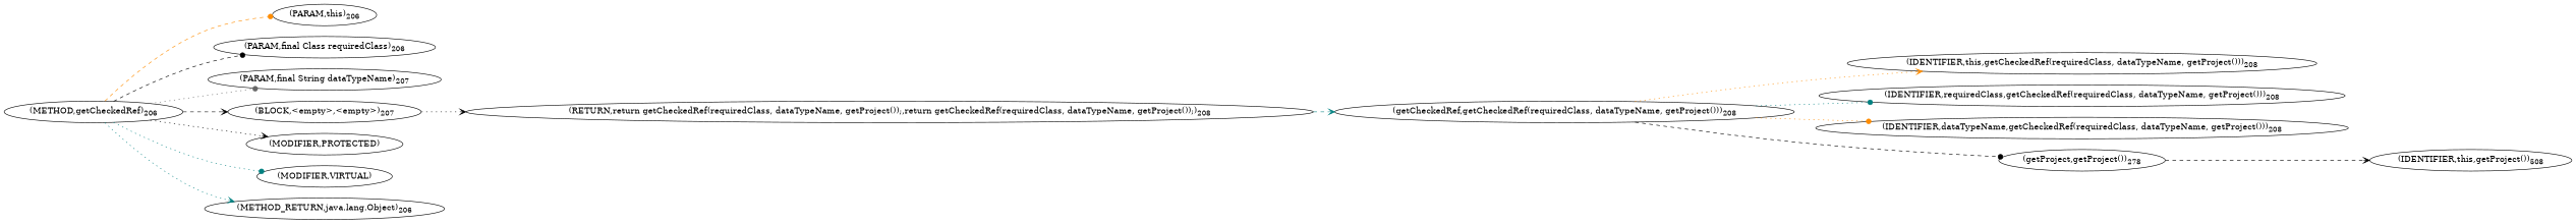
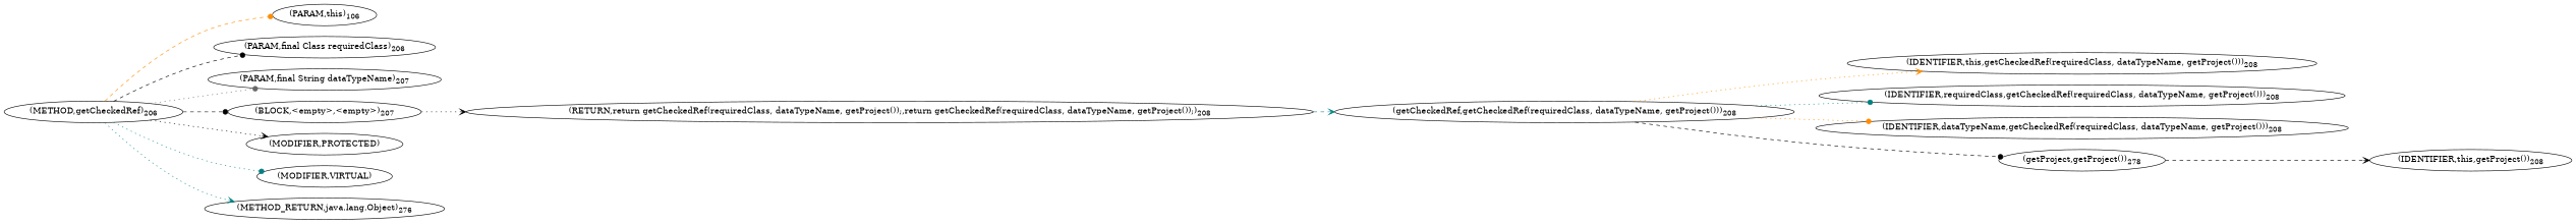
  digraph {
    rankdir=LR
    edge [arrowhead=dot color=black style=dotted]
    n1 [label=<(METHOD,getCheckedRef)<SUB>206</SUB>>]
-   n2 [label=<(PARAM,this)<SUB>206</SUB>>]
+   n2 [label=<(PARAM,this)<SUB>106</SUB>>]
    n3 [label=<(PARAM,final Class requiredClass)<SUB>206</SUB>>]
    n4 [label=<(PARAM,final String dataTypeName)<SUB>207</SUB>>]
    n5 [label=<(BLOCK,&lt;empty&gt;,&lt;empty&gt;)<SUB>207</SUB>>]
    n6 [label=<(MODIFIER,PROTECTED)>]
    n7 [label=<(MODIFIER,VIRTUAL)>]
-   n8 [label=<(METHOD_RETURN,java.lang.Object)<SUB>206</SUB>>]
+   n8 [label=<(METHOD_RETURN,java.lang.Object)<SUB>276</SUB>>]
    n9 [label=<(RETURN,return getCheckedRef(requiredClass, dataTypeName, getProject());,return getCheckedRef(requiredClass, dataTypeName, getProject());)<SUB>208</SUB>>]
    n10 [label=<(getCheckedRef,getCheckedRef(requiredClass, dataTypeName, getProject()))<SUB>208</SUB>>]
    n11 [label=<(IDENTIFIER,this,getCheckedRef(requiredClass, dataTypeName, getProject()))<SUB>208</SUB>>]
    n12 [label=<(IDENTIFIER,requiredClass,getCheckedRef(requiredClass, dataTypeName, getProject()))<SUB>208</SUB>>]
    n13 [label=<(IDENTIFIER,dataTypeName,getCheckedRef(requiredClass, dataTypeName, getProject()))<SUB>208</SUB>>]
    n14 [label=<(getProject,getProject())<SUB>278</SUB>>]
-   n15 [label=<(IDENTIFIER,this,getProject())<SUB>508</SUB>>]
+   n15 [label=<(IDENTIFIER,this,getProject())<SUB>208</SUB>>]
    n1 -> n2 [color=darkorange style=dashed]
    n1 -> n3 [style=dashed]
    n1 -> n4 [color=gray40]
-   n1 -> n5 [arrowhead=vee style=dashed]
+   n1 -> n5 [style=dashed]
    n1 -> n6 [arrowhead=vee]
    n1 -> n7 [color=teal]
    n1 -> n8 [arrowhead=vee color=teal]
    n5 -> n9 [arrowhead=vee]
    n9 -> n10 [arrowhead=vee color=teal style=dashed]
    n10 -> n11 [arrowhead=vee color=darkorange]
    n10 -> n12 [color=teal]
    n10 -> n13 [color=darkorange]
    n10 -> n14 [style=dashed]
    n14 -> n15 [arrowhead=vee style=dashed]
  }
